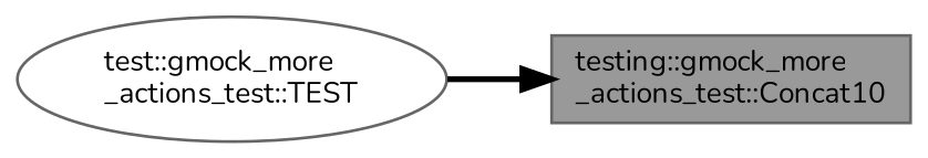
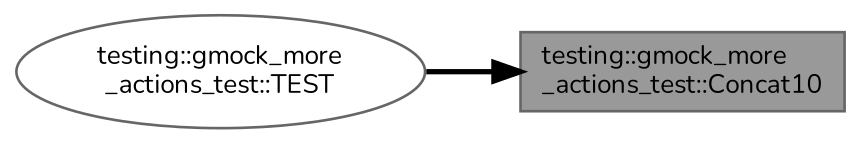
  digraph {
    rankdir=RL
    fontname=Nunito
    node [fontname=Nunito fontsize=10 style=filled]
    n1 [color=gray40 fillcolor=grey60 fontcolor=black height=0.2 label="testing::gmock_more\l_actions_test::Concat10" shape=box width=0.4]
-   n2 [color=grey40 fillcolor=white height=0.2 label="test::gmock_more\l_actions_test::TEST" shape=ellipse width=0.4]
+   n2 [color=grey40 fillcolor=white height=0.2 label="testing::gmock_more\l_actions_test::TEST" shape=ellipse width=0.4]
    n1 -> n2 [color=black dir=back fontname=Nunito fontsize=10 labelfontname=Helvetica labelfontsize=10 style=bold]
  }
